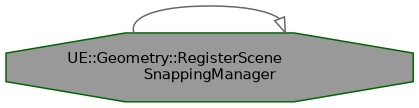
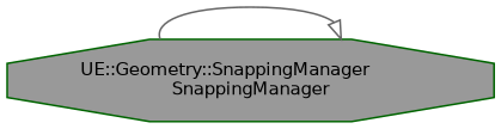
  digraph {
    rankdir=LR
-   n1 [color=darkgreen fillcolor=grey60 fontcolor=black fontname=Helvetica fontsize=10 height=0.2 label="UE::Geometry::RegisterScene\lSnappingManager" shape=octagon style=filled width=0.4]
+   n1 [color=darkgreen fillcolor=grey60 fontcolor=black fontname=Helvetica fontsize=10 height=0.2 label="UE::Geometry::SnappingManager\lSnappingManager" shape=octagon style=filled width=0.4]
    n1 -> n1 [color=gray40 fontname=Helvetica fontsize=10 labelfontname=Helvetica labelfontsize=10 style=solid arrowhead=onormal]
  }
